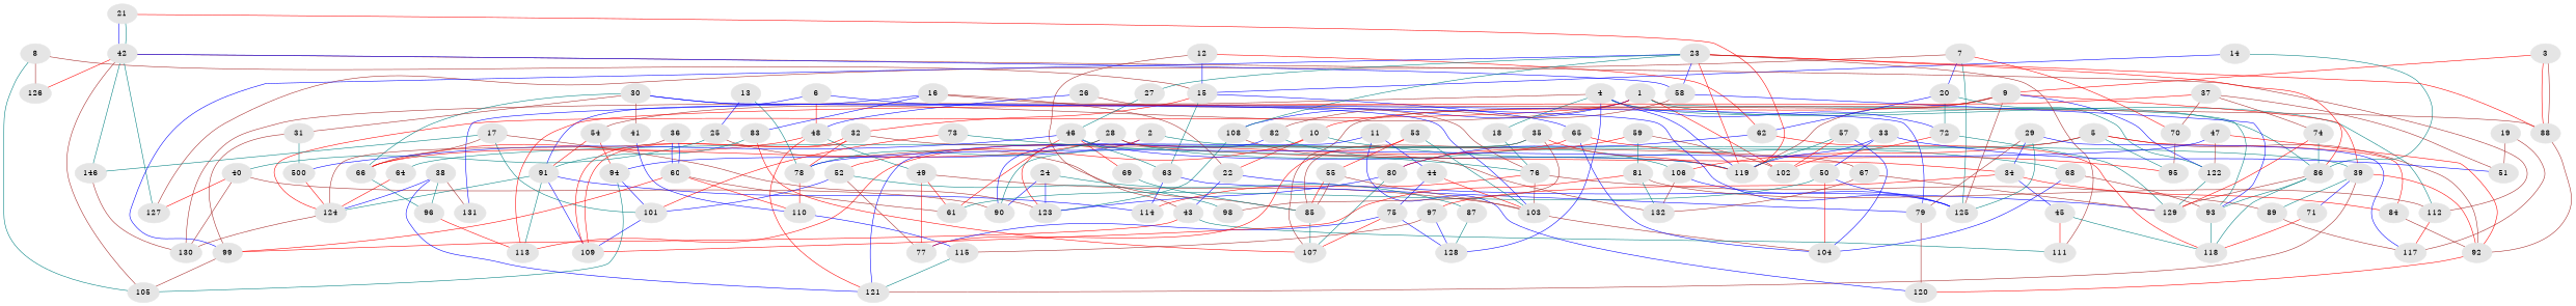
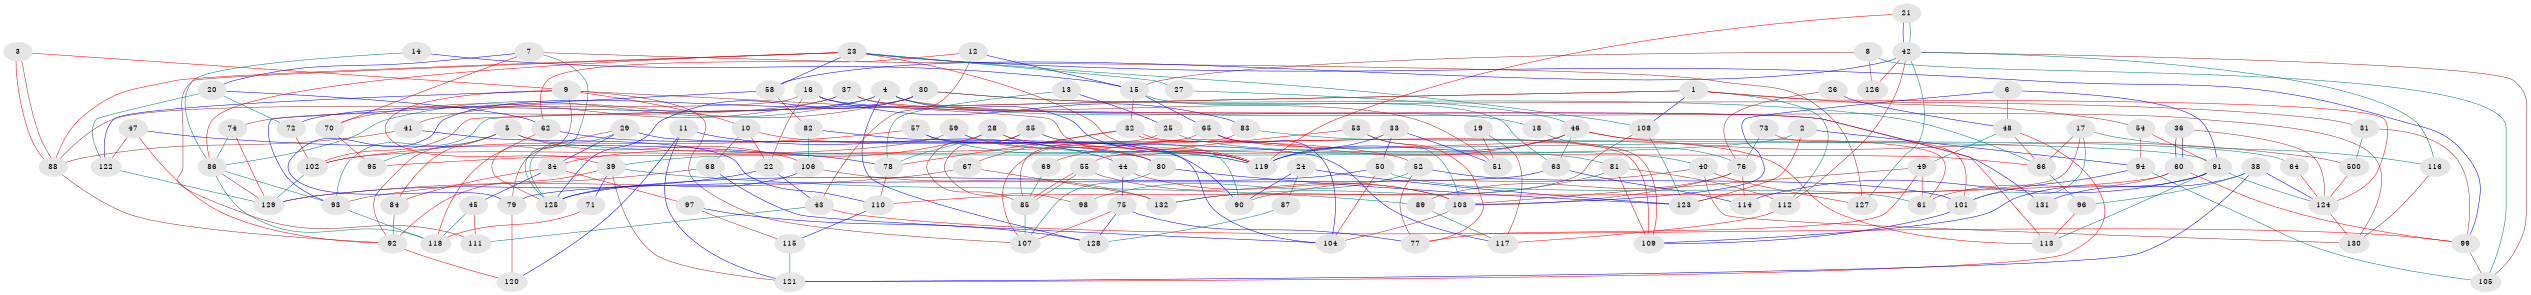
  graph {
    node [color=gray90 style=filled]
    edge [color=red]
    1
    54
    93
    102
    108
    112
    124
    94
    91
    118
    129
    123
    132
    117
    130
    2
    39
    92
    121
    71
    89
    105
    101
    3
    9
    88
    119
    125
    10
    107
    122
    4
    18
    72
    86
    128
    76
    5
    64
    84
    95
    106
    120
    6
    48
    103
    66
    49
    109
    113
    114
    104
    7
    20
    70
    127
    62
    8
    15
    126
    32
    63
    65
    22
    52
    68
    43
    98
    77
    11
    44
    75
    12
    99
    111
    80
    13
    25
    78
    40
    85
    110
    14
    67
    79
    16
    83
    131
    17
-   116 [label=146]
+   116
    96
    19
    51
    21
    42
    58
    23
    27
    46
    82
    24
    87
    90
    26
    n105 [label=500]
    61
    69
    28
    34
    45
    97
    29
    30
    31
    41
    33
    50
    115
    35
    36
    60
    37
    74
    38
    47
    53
    55
    57
    59
    81
    73
    1 -- 54 [color=brown]
    1 -- 93 [color=teal]
    1 -- 102
    1 -- 108 [color=blue]
    1 -- 112 [color=teal]
    1 -- 124
    54 -- 94
    54 -- 91
    93 -- 118 [color=teal]
-   72 -- 129 [color=teal]
+   102 -- 129 [color=teal]
    108 -- 123 [color=teal]
    108 -- 132 [color=brown]
    112 -- 117
    124 -- 130 [color=brown]
    94 -- 105 [color=teal]
    94 -- 101 [color=blue]
    91 -- 124 [color=teal]
    91 -- 109 [color=blue]
    91 -- 113 [color=teal]
    91 -- 114 [color=blue]
    2 -- 94 [color=blue]
    2 -- 123
    2 -- 39 [color=teal]
    39 -- 92
    39 -- 121 [color=brown]
    39 -- 71 [color=blue]
    39 -- 89 [color=teal]
    92 -- 120
    71 -- 118
-   89 -- 117 [color=brown]
+   89 -- 117 [color=teal]
    101 -- 109 [color=blue]
    3 -- 9
    3 -- 88
    3 -- 88 [color=brown]
    9 -- 39
    9 -- 119 [color=brown]
    9 -- 125 [color=brown]
    9 -- 10
    9 -- 107 [color=brown]
    9 -- 122 [color=blue]
    88 -- 92 [color=brown]
    10 -- 22
    10 -- 52
    10 -- 68 [color=teal]
    122 -- 129 [color=teal]
    4 -- 130 [color=brown]
    4 -- 119 [color=blue]
    4 -- 18 [color=teal]
    4 -- 72 [color=blue]
    4 -- 86 [color=teal]
    4 -- 128 [color=blue]
    18 -- 76 [color=teal]
    72 -- 102
    86 -- 93 [color=teal]
    86 -- 118 [color=teal]
    86 -- 129 [color=brown]
    76 -- 89 [color=brown]
    76 -- 103 [color=brown]
    76 -- 114
    5 -- 92 [color=brown]
    5 -- 64 [color=teal]
    5 -- 84
    5 -- 95 [color=teal]
    5 -- 106
    64 -- 124
    84 -- 92 [color=brown]
    106 -- 132 [color=brown]
    106 -- 125 [color=blue]
    6 -- 91 [color=blue]
    6 -- 48
    6 -- 103 [color=blue]
    48 -- 121
    48 -- 66
    48 -- 49 [color=teal]
    103 -- 104 [color=brown]
    66 -- 96 [color=teal]
    49 -- 103 [color=brown]
    49 -- 77
    49 -- 61
    7 -- 125 [color=teal]
    7 -- 20 [color=blue]
    7 -- 70
    7 -- 127 [color=brown]
    20 -- 122 [color=teal]
    20 -- 72 [color=teal]
    20 -- 62 [color=blue]
    70 -- 95 [color=brown]
    62 -- 118
    62 -- 80 [color=blue]
    8 -- 105 [color=teal]
    8 -- 15 [color=brown]
    8 -- 126 [color=brown]
    15 -- 32
    15 -- 63 [color=teal]
    15 -- 65 [color=blue]
    32 -- 109
    32 -- 109
    32 -- 78
    32 -- 67 [color=brown]
    63 -- 114 [color=blue]
    63 -- 79 [color=blue]
    65 -- 95
    65 -- 113
    65 -- 104 [color=blue]
    22 -- 129 [color=blue]
    22 -- 43 [color=blue]
    52 -- 101 [color=blue]
    52 -- 98 [color=teal]
    52 -- 77 [color=brown]
    68 -- 93 [color=brown]
    68 -- 104 [color=blue]
    43 -- 99
    43 -- 111 [color=teal]
    11 -- 121 [color=blue]
    11 -- 120 [color=blue]
    11 -- 44 [color=blue]
    44 -- 103
    44 -- 75 [color=blue]
    75 -- 107
    75 -- 128 [color=blue]
    75 -- 77 [color=blue]
    12 -- 62
    12 -- 15 [color=blue]
    12 -- 43 [color=brown]
    99 -- 105 [color=brown]
    80 -- 123 [color=blue]
    80 -- 107 [color=teal]
    13 -- 25 [color=blue]
    13 -- 78 [color=teal]
    25 -- 40 [color=teal]
    25 -- 85 [color=brown]
    78 -- 110
    40 -- 130 [color=brown]
    40 -- 127
    40 -- 90 [color=brown]
    85 -- 107 [color=teal]
    110 -- 115 [color=blue]
    14 -- 86 [color=teal]
    14 -- 15 [color=blue]
    67 -- 129 [color=brown]
    67 -- 132 [color=brown]
    79 -- 120 [color=brown]
    16 -- 88 [color=brown]
    16 -- 22 [color=brown]
    16 -- 83 [color=blue]
    16 -- 131 [color=blue]
    83 -- 91 [color=teal]
    83 -- 107
    17 -- 123 [color=brown]
    17 -- 101 [color=teal]
    17 -- 66 [color=brown]
    17 -- 116 [color=teal]
    116 -- 130 [color=brown]
    96 -- 113
    19 -- 117 [color=brown]
    19 -- 51 [color=brown]
    21 -- 119
    21 -- 42 [color=blue]
    21 -- 42 [color=teal]
    42 -- 112 [color=brown]
    42 -- 105 [color=brown]
    42 -- 127 [color=teal]
    42 -- 126
    42 -- 116 [color=teal]
    42 -- 58 [color=blue]
    58 -- 93 [color=blue]
    58 -- 82 [color=brown]
    23 -- 108 [color=teal]
    23 -- 88
    23 -- 119
    23 -- 86
    23 -- 99 [color=blue]
    23 -- 111 [color=brown]
    23 -- 58 [color=blue]
    23 -- 27 [color=teal]
    27 -- 46 [color=teal]
    46 -- 119 [color=blue]
    46 -- 63 [color=teal]
-   46 -- n105 [color=blue]
+   46 -- n105 [color=brown]
    46 -- 61
    46 -- 69
    82 -- 106 [color=teal]
    82 -- 90 [color=blue]
    24 -- 123 [color=blue]
    24 -- 87 [color=teal]
    24 -- 90 [color=blue]
    87 -- 128 [color=teal]
    26 -- 76 [color=brown]
    26 -- 48 [color=blue]
    n105 -- 124
    69 -- 85 [color=teal]
    28 -- 119 [color=teal]
    28 -- 66
    28 -- 78 [color=teal]
    28 -- 34
    34 -- 84
    34 -- 45 [color=blue]
    34 -- 97
    45 -- 118 [color=teal]
    45 -- 111
    97 -- 128 [color=blue]
    97 -- 115 [color=brown]
    29 -- 117 [color=blue]
    29 -- 125 [color=teal]
    29 -- 79 [color=brown]
    29 -- 34 [color=blue]
    30 -- 125 [color=blue]
    30 -- 66 [color=teal]
    30 -- 79 [color=blue]
    30 -- 31 [color=brown]
    30 -- 41 [color=brown]
    31 -- 99 [color=brown]
    31 -- n105 [color=teal]
+   41 -- 88 [color=brown]
    41 -- 110 [color=blue]
    33 -- 119 [color=blue]
    33 -- 51 [color=blue]
    33 -- 50 [color=blue]
    50 -- 125 [color=blue]
    50 -- 104
    50 -- 61 [color=teal]
    115 -- 121 [color=teal]
    35 -- 119
    35 -- 98 [color=brown]
    35 -- 85 [color=brown]
    35 -- 90 [color=teal]
    36 -- 124 [color=brown]
    36 -- 60 [color=blue]
    36 -- 60 [color=blue]
    60 -- 99
    60 -- 110
    60 -- 61 [color=brown]
    37 -- 113
    37 -- 70 [color=brown]
    37 -- 51 [color=brown]
    37 -- 74 [color=brown]
    74 -- 129
    74 -- 86 [color=teal]
    38 -- 124 [color=blue]
    38 -- 121 [color=blue]
-   38 -- 131 [color=brown]
+   38 -- 131 [color=blue]
    38 -- 96 [color=teal]
    47 -- 92
    47 -- 122 [color=brown]
    47 -- 78 [color=blue]
    53 -- 103 [color=teal]
    53 -- 77
    53 -- 55
    55 -- 103 [color=brown]
    55 -- 85
    55 -- 85 [color=brown]
    57 -- 102
    57 -- 119 [color=teal]
    57 -- 104 [color=blue]
    59 -- 102 [color=brown]
    59 -- 80
    59 -- 81 [color=teal]
    81 -- 112 [color=brown]
    81 -- 132 [color=teal]
    81 -- 109
    73 -- 101
    73 -- 76 [color=teal]
  }
